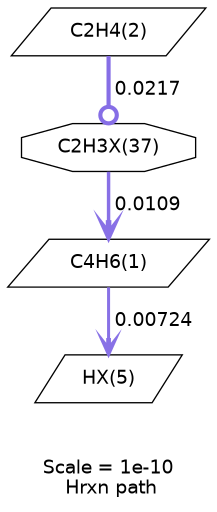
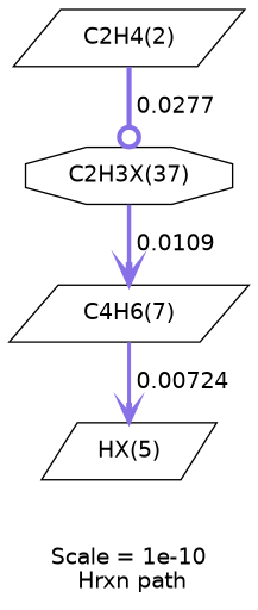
  digraph {
    fontname=Helvetica
    label="Scale = 1e-10\l Hrxn path"
    node [fontname=Helvetica shape=parallelogram]
    edge [arrowhead=vee fontname=Helvetica]
    n1 [label="C2H4(2)"]
    n2 [label="C2H3X(37)" shape=octagon]
    n3 [label="HX(5)"]
-   n4 [label="C4H6(1)"]
-   n1 -> n2 [arrowhead=odot arrowsize=1.55 color="0.7, 0.522, 0.9" label=" 0.0217" style="setlinewidth(3.11)"]
+   n4 [label="C4H6(7)"]
+   n1 -> n2 [arrowhead=odot arrowsize=1.55 color="0.7, 0.522, 0.9" label=" 0.0277" style="setlinewidth(3.11)"]
    n2 -> n4 [arrowsize=1.29 color="0.7, 0.511, 0.9" label=" 0.0109" style="setlinewidth(2.59)"]
    n4 -> n3 [arrowsize=1.14 color="0.7, 0.507, 0.9" label=" 0.00724" style="setlinewidth(2.28)"]
  }
